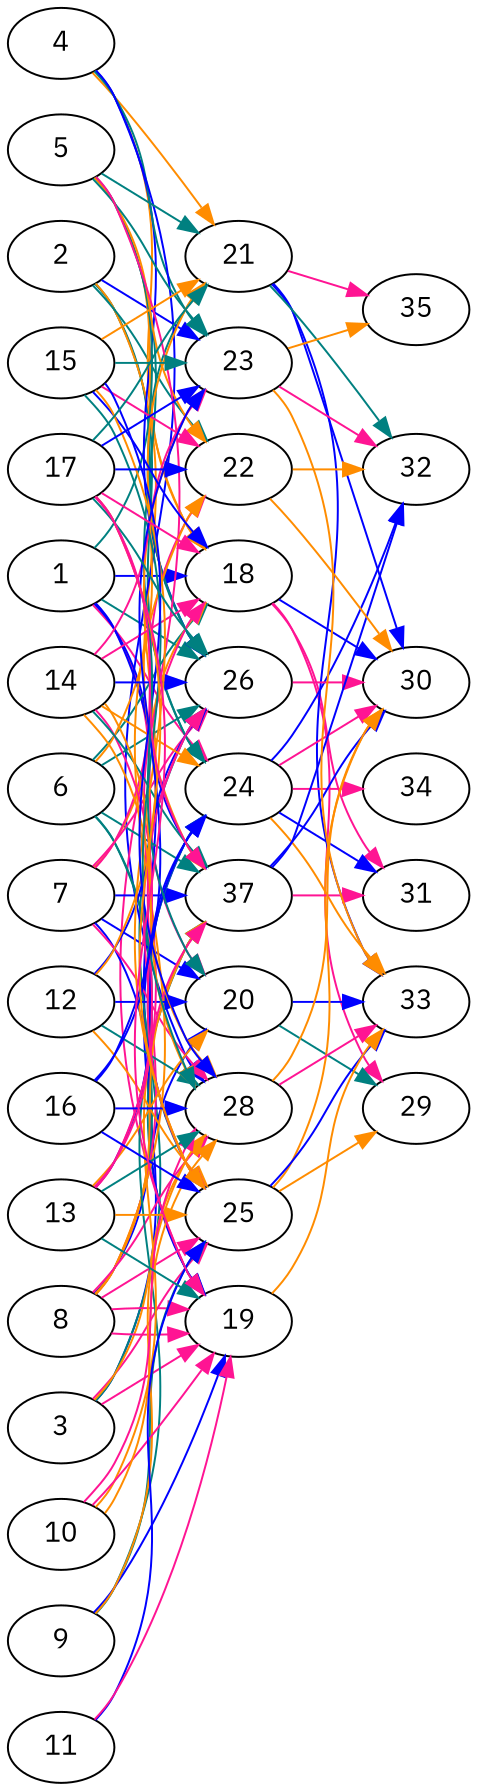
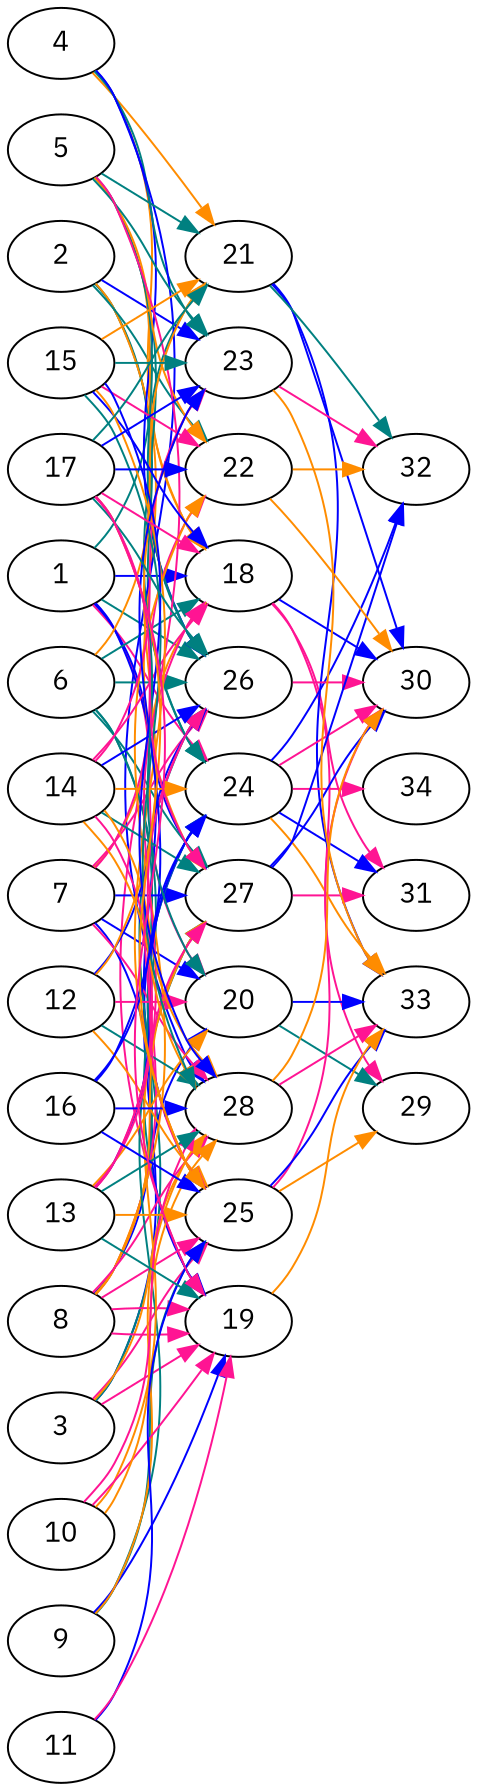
  digraph {
    fontname="IBM Plex Sans"
    rankdir=LR
    node [alpha=0.15 fontname="IBM Plex Sans"]
    edge [color=deeppink fontname="IBM Plex Sans"]
    1 [alpha=0.13 expect_size=11934720]
    18 [alpha=0.07 expect_size=9271296]
    20 [alpha=0.03 expect_size=27900928]
    21 [alpha=0.04 expect_size=16484352]
    24 [alpha=0.20 expect_size=8750080]
    25 [alpha=0.12 expect_size=46565376]
    26 [alpha=0.00 expect_size=6678528]
-   27 [alpha=0.17 expect_size=44608512 label=37]
+   27 [alpha=0.17 expect_size=44608512]
    29 [alpha=0.10 expect_size=51206144]
    30 [alpha=0.03 expect_size=16516096]
    31 [alpha=0.01 expect_size=23579648]
    33 [alpha=0.16 expect_size=33573888]
    32 [alpha=0.19 expect_size=31903744]
-   35 [alpha=0.09 expect_size=22421504]
    34 [alpha=0.02 expect_size=22580224]
    2 [alpha=0.01 expect_size=44514304]
    22 [alpha=0.01 expect_size=40813568]
    23 [expect_size=40894464]
    3 [alpha=0.07 expect_size=46417920]
    19 [alpha=0.05 expect_size=15106048]
    28 [alpha=0.07 expect_size=33763328]
    4 [expect_size=28740608]
    5 [alpha=0.04 expect_size=22703104]
    6 [alpha=0.02 expect_size=44228608]
    7 [alpha=0.13 expect_size=24475648]
    8 [alpha=0.02 expect_size=37599232]
    9 [alpha=0.05 expect_size=33050624]
    10 [expect_size=30834688]
    11 [alpha=0.10 expect_size=18612224]
    12 [alpha=0.00 expect_size=49642496]
    13 [alpha=0.06 expect_size=5488640]
    14 [alpha=0.16 expect_size=23172096]
    15 [alpha=0.03 expect_size=10496000]
    16 [alpha=0.16 expect_size=19398656]
    17 [expect_size=24886272]
    1 -> 18 [color=blue]
    1 -> 20
    1 -> 21 [color=teal]
    1 -> 24
    1 -> 25 [color=blue]
    1 -> 26 [color=teal]
    1 -> 27 [color=blue]
    18 -> 29
    18 -> 30 [color=blue]
    18 -> 31
    20 -> 29 [color=teal]
    20 -> 33 [color=blue]
    21 -> 30 [color=blue]
    21 -> 33 [color=blue]
    21 -> 32 [color=teal]
-   21 -> 35
    24 -> 30
    24 -> 31 [color=blue]
    24 -> 33 [color=darkorange]
    24 -> 32 [color=blue]
    24 -> 34
    25 -> 29 [color=darkorange]
-   25 -> 30 [color=darkorange]
+   25 -> 30
    25 -> 33 [color=blue]
    26 -> 30
    27 -> 30 [color=blue]
    27 -> 31
    27 -> 32 [color=blue]
    2 -> 24 [color=teal]
    2 -> 26 [color=teal]
    2 -> 27 [color=darkorange]
    2 -> 22 [color=teal]
    2 -> 23 [color=blue]
    22 -> 30 [color=darkorange]
    22 -> 32 [color=darkorange]
    23 -> 33 [color=darkorange]
    23 -> 32
-   23 -> 35 [color=darkorange]
    3 -> 24 [color=blue]
    3 -> 25
    3 -> 26 [color=teal]
    3 -> 19
    3 -> 28 [color=darkorange]
    19 -> 33 [color=darkorange]
    28 -> 30 [color=darkorange]
    28 -> 33
    4 -> 18 [color=darkorange]
    4 -> 21 [color=darkorange]
    4 -> 26 [color=blue]
    4 -> 23 [color=teal]
    4 -> 28 [color=blue]
    5 -> 18 [color=darkorange]
    5 -> 21 [color=teal]
    5 -> 24 [color=teal]
    5 -> 26 [color=teal]
    5 -> 22 [color=darkorange]
    5 -> 23 [color=teal]
    5 -> 19
    6 -> 18 [color=teal]
    6 -> 21 [color=darkorange]
    6 -> 25 [color=teal]
    6 -> 26 [color=teal]
    6 -> 27 [color=teal]
    6 -> 19 [color=teal]
    7 -> 18 [color=darkorange]
    7 -> 20 [color=blue]
    7 -> 26
    7 -> 27 [color=blue]
    7 -> 22
    7 -> 19 [color=blue]
    7 -> 28
    8 -> 20 [color=blue]
    8 -> 24 [color=teal]
    8 -> 25
    8 -> 26
    8 -> 27 [color=darkorange]
    8 -> 22 [color=darkorange]
    8 -> 19
    8 -> 19
    8 -> 28
    9 -> 25 [color=teal]
    9 -> 27 [color=teal]
    9 -> 19 [color=blue]
    9 -> 28 [color=darkorange]
    10 -> 27 [color=darkorange]
    10 -> 19
    10 -> 28 [color=darkorange]
    10 -> 28
    11 -> 25 [color=blue]
    11 -> 19
-   12 -> 20 [color=blue]
+   12 -> 20
    12 -> 25 [color=darkorange]
    12 -> 26 [color=blue]
    12 -> 23 [color=darkorange]
    12 -> 28 [color=teal]
    13 -> 18
    13 -> 20 [color=darkorange]
    13 -> 24 [color=blue]
    13 -> 25 [color=darkorange]
    13 -> 26
    13 -> 27
    13 -> 19 [color=teal]
    13 -> 28 [color=teal]
    14 -> 18
    14 -> 24 [color=darkorange]
    14 -> 25
    14 -> 26 [color=blue]
    14 -> 27 [color=teal]
    14 -> 23
    14 -> 28 [color=darkorange]
    14 -> 28 [color=darkorange]
    15 -> 18 [color=blue]
    15 -> 21 [color=darkorange]
    15 -> 25 [color=darkorange]
    15 -> 22
    15 -> 23 [color=teal]
    15 -> 28 [color=teal]
    15 -> 28 [color=blue]
    16 -> 24 [color=blue]
    16 -> 25 [color=blue]
    16 -> 23 [color=blue]
    16 -> 28 [color=blue]
    17 -> 18
    17 -> 20 [color=teal]
    17 -> 21 [color=teal]
    17 -> 25 [color=darkorange]
    17 -> 26 [color=teal]
    17 -> 27
    17 -> 22 [color=blue]
    17 -> 23 [color=blue]
    17 -> 19
  }
